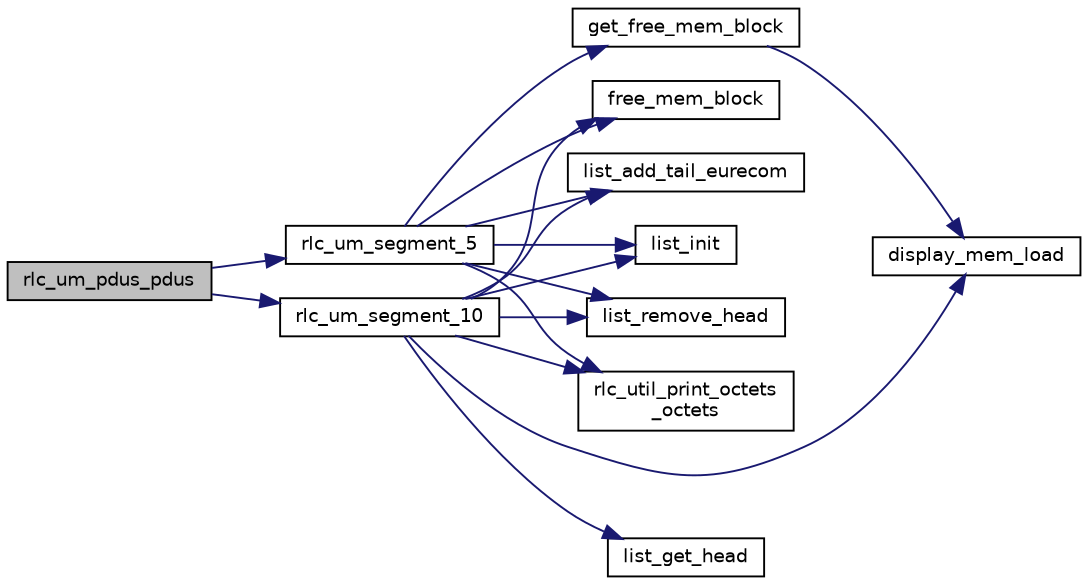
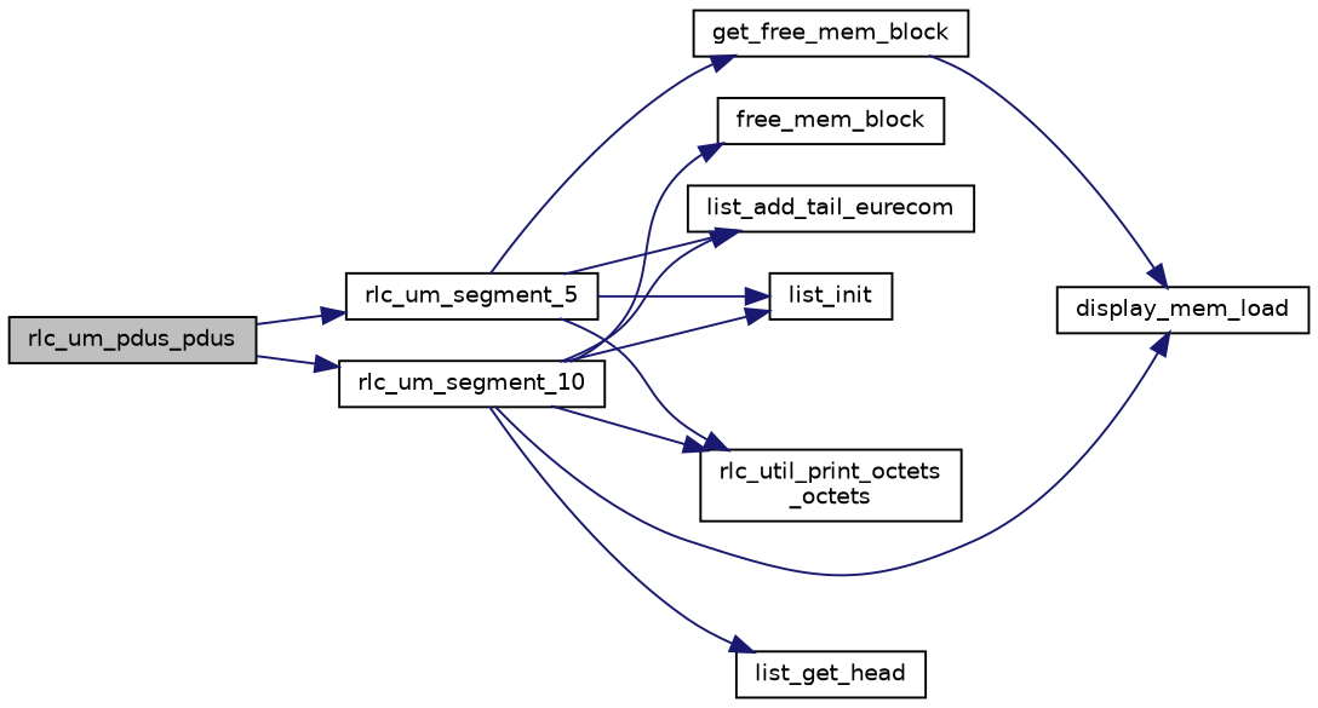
  digraph {
    rankdir=LR
    node [color=black fillcolor=white fontname=Helvetica fontsize=10 shape=record style=filled]
    edge [color=midnightblue fontname=Helvetica fontsize=10 labelfontname=Helvetica labelfontsize=10 style=solid]
    n1 [fillcolor=grey75 fontcolor=black height=0.2 label=rlc_um_pdus_pdus width=0.4]
    n2 [height=0.2 label=rlc_um_segment_10 width=0.4]
    n3 [height=0.2 label=rlc_um_segment_5 width=0.4]
    n4 [height=0.2 label=free_mem_block width=0.4]
    n5 [height=0.2 label=list_add_tail_eurecom width=0.4]
    n6 [height=0.2 label=list_get_head width=0.4]
    n7 [height=0.2 label=list_init width=0.4]
-   n8 [height=0.2 label=list_remove_head width=0.4]
    n9 [height=0.2 label="rlc_util_print_octets\l_octets" width=0.4]
    n10 [height=0.2 label=display_mem_load width=0.4]
    n11 [height=0.2 label=get_free_mem_block width=0.4]
    n1 -> n2
    n1 -> n3
    n2 -> n4
    n2 -> n5
    n2 -> n6
    n2 -> n7
-   n2 -> n8
    n2 -> n9
    n2 -> n10
-   n3 -> n4
    n3 -> n5
    n3 -> n7
-   n3 -> n8
    n3 -> n9
    n3 -> n11
    n11 -> n10
  }
